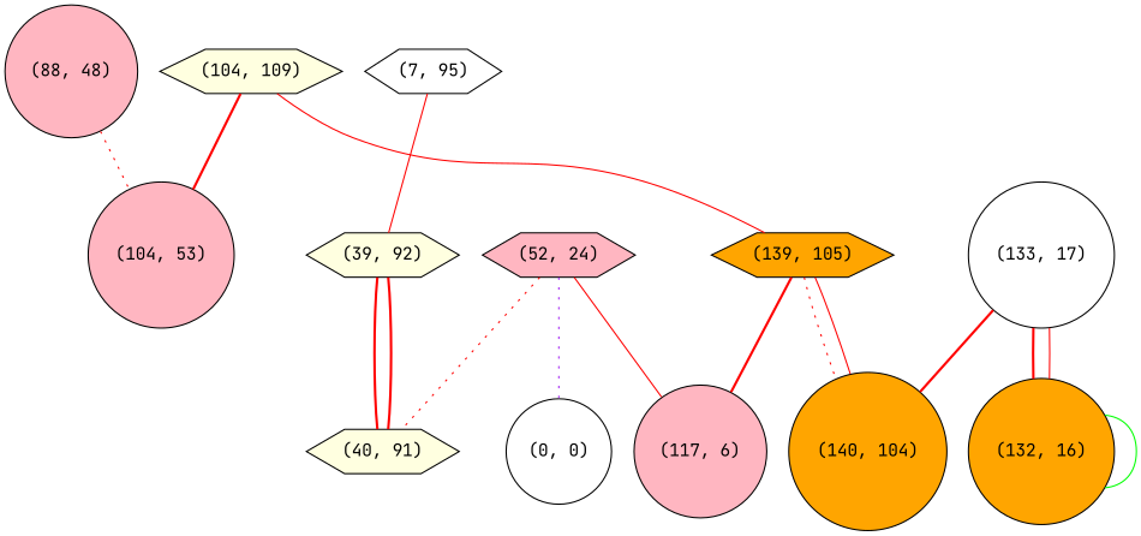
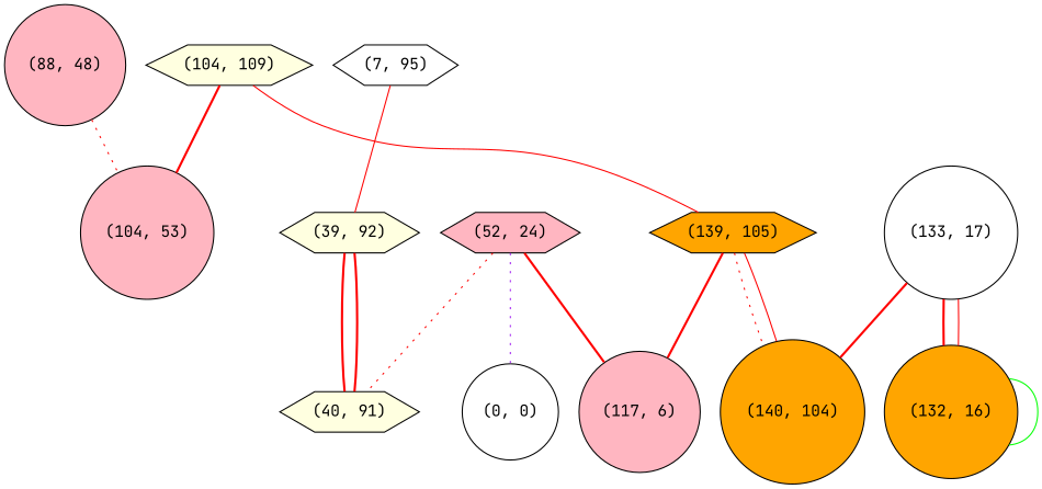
  graph {
    fontname="JetBrains Mono"
    node [fillcolor=lightpink fontname="JetBrains Mono" shape=circle style=filled]
    edge [color=red fontname="JetBrains Mono" style=bold weight=1]
    "(88, 48)"
    "(104, 53)"
    "(104, 109)" [fillcolor=lightyellow shape=hexagon]
    "(139, 105)" [fillcolor=orange shape=hexagon]
    "(117, 6)"
    "(140, 104)" [fillcolor=orange]
    "(52, 24)" [shape=hexagon]
    "(0, 0)" [fillcolor=white]
    "(40, 91)" [fillcolor=lightyellow shape=hexagon]
    "(133, 17)" [fillcolor=white]
    "(132, 16)" [fillcolor=orange]
    "(7, 95)" [fillcolor=white shape=hexagon]
    "(39, 92)" [fillcolor=lightyellow shape=hexagon]
    "(88, 48)" -- "(104, 53)" [style=dotted]
    "(104, 109)" -- "(104, 53)"
    "(104, 109)" -- "(139, 105)" [style=solid]
    "(139, 105)" -- "(117, 6)"
    "(139, 105)" -- "(140, 104)" [style=dotted]
    "(139, 105)" -- "(140, 104)" [style=solid]
-   "(52, 24)" -- "(117, 6)" [style=solid]
+   "(52, 24)" -- "(117, 6)"
    "(52, 24)" -- "(0, 0)" [color=purple style=dotted weight=4]
    "(52, 24)" -- "(40, 91)" [style=dotted]
    "(133, 17)" -- "(140, 104)"
    "(133, 17)" -- "(132, 16)"
    "(133, 17)" -- "(132, 16)" [style=solid]
    "(132, 16)" -- "(132, 16)" [color=green style=solid weight=2]
    "(7, 95)" -- "(39, 92)" [style=solid]
    "(39, 92)" -- "(40, 91)"
    "(39, 92)" -- "(40, 91)"
  }
